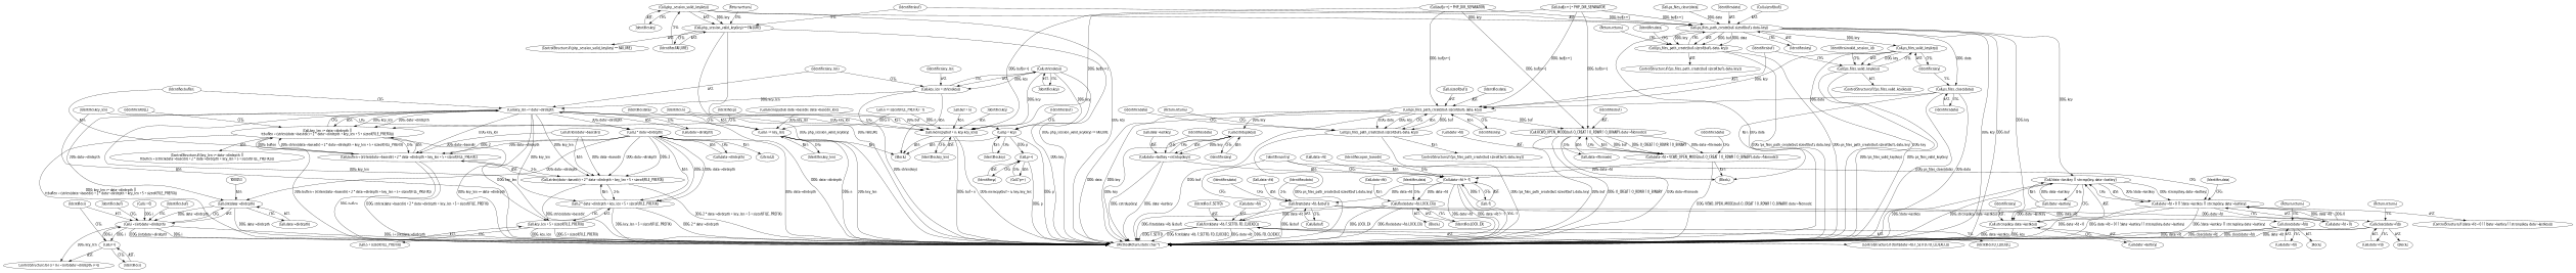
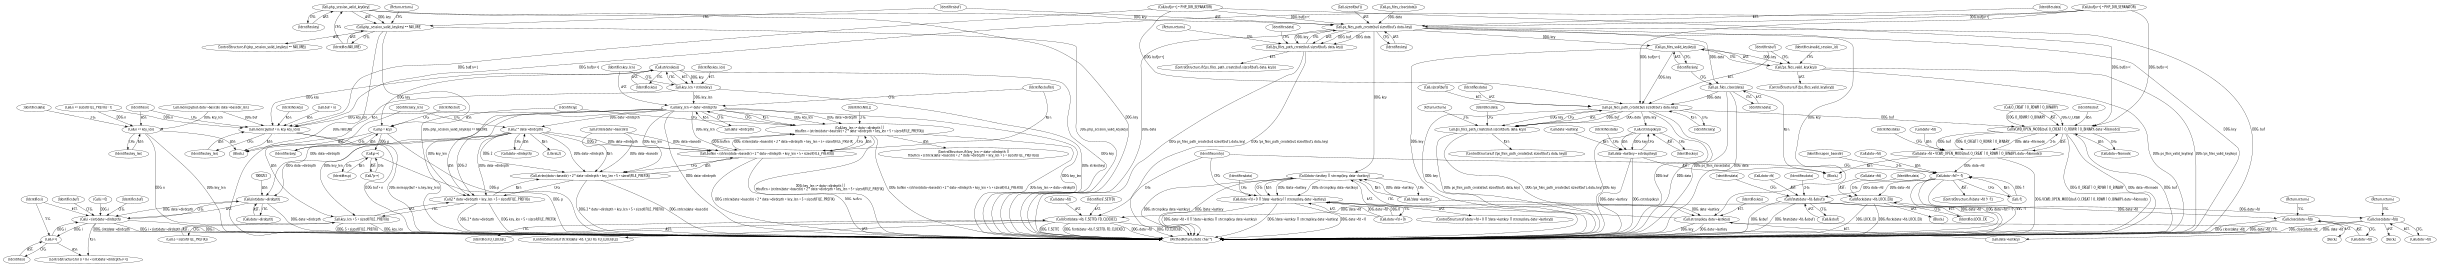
  digraph {
    fontname="Fira Sans"
    node [fontname="Fira Sans"]
    edge [fontname="Fira Sans"]
    n1 [label="(Call,strlen(key))"]
    n2 [label="(Call,key_len = strlen(key))"]
    n3 [label="(Call,memcpy(buf + n, key, key_len))"]
    n4 [label="(Call,p = key)"]
    n5 [label="(Identifier,key)"]
    n6 [label="(MethodReturn,static char *)"]
    n7 [label="(Call,key_len <= data->dirdepth)"]
    n8 [label="(Block,)"]
    n9 [label="(Identifier,key_len)"]
    n10 [label="(Call,p++)"]
    n11 [label="(Identifier,key)"]
    n12 [label="(Call,key_len <= data->dirdepth ||\n\t\tbuflen < (strlen(data->basedir) + 2 * data->dirdepth + key_len + 5 + sizeof(FILE_PREFIX)))"]
    n13 [label="(Call,buflen < (strlen(data->basedir) + 2 * data->dirdepth + key_len + 5 + sizeof(FILE_PREFIX)))"]
    n14 [label="(Call,strlen(data->basedir) + 2 * data->dirdepth + key_len + 5 + sizeof(FILE_PREFIX))"]
    n15 [label="(Call,2 * data->dirdepth)"]
    n16 [label="(Call,2 * data->dirdepth + key_len + 5 + sizeof(FILE_PREFIX))"]
    n17 [label="(Call,(int)data->dirdepth)"]
    n18 [label="(Call,key_len + 5 + sizeof(FILE_PREFIX))"]
    n19 [label="(Call,data->dirdepth)"]
    n20 [label="(ControlStructure,if (key_len <= data->dirdepth ||\n\t\tbuflen < (strlen(data->basedir) + 2 * data->dirdepth + key_len + 5 + sizeof(FILE_PREFIX))))"]
    n21 [label="(Call,data->dirdepth)"]
    n22 [label="(Literal,2)"]
    n23 [label="(Call,i < (int)data->dirdepth)"]
    n24 [label="(Call,data->dirdepth)"]
    n25 [label="(Call,5 + sizeof(FILE_PREFIX))"]
    n26 [label="(Call,i++)"]
    n27 [label="(ControlStructure,for (i = 0; i < (int)data->dirdepth; i++))"]
    n28 [label="(Identifier,i)"]
    n29 [label="(Call,n += key_len)"]
    n30 [label="(Identifier,key_len)"]
    n31 [label="(Call,php_session_valid_key(key))"]
    n32 [label="(Call,php_session_valid_key(key) == FAILURE)"]
    n33 [label="(Call,ps_files_path_create(buf, sizeof(buf), data, key))"]
    n34 [label="(Identifier,key)"]
    n35 [label="(Identifier,FAILURE)"]
    n36 [label="(ControlStructure,if (php_session_valid_key(key) == FAILURE))"]
    n37 [label="(Call,!ps_files_path_create(buf, sizeof(buf), data, key))"]
    n38 [label="(Call,!data->lastkey || strcmp(key, data->lastkey))"]
    n39 [label="(Call,strcmp(key, data->lastkey))"]
    n40 [label="(Call,ps_files_close(data))"]
    n41 [label="(Call,ps_files_valid_key(key))"]
    n42 [label="(Identifier,key)"]
    n43 [label="(ControlStructure,if (!ps_files_path_create(buf, sizeof(buf), data, key)))"]
    n44 [label="(Call,data->fd < 0 || !data->lastkey || strcmp(key, data->lastkey))"]
    n45 [label="(Call,!data->lastkey)"]
    n46 [label="(Call,data->lastkey)"]
    n47 [label="(Call,ps_files_path_create(buf, sizeof(buf), data, key))"]
    n48 [label="(Block,)"]
    n49 [label="(Identifier,data)"]
    n50 [label="(Call,!ps_files_valid_key(key))"]
    n51 [label="(Identifier,key)"]
    n52 [label="(ControlStructure,if (data->fd < 0 || !data->lastkey || strcmp(key, data->lastkey)))"]
    n53 [label="(Call,data->fd < 0)"]
    n54 [label="(Call,!ps_files_path_create(buf, sizeof(buf), data, key))"]
    n55 [label="(Call,estrdup(key))"]
    n56 [label="(Call,VCWD_OPEN_MODE(buf, O_CREAT | O_RDWR | O_BINARY, data->filemode))"]
    n57 [label="(Identifier,key)"]
    n58 [label="(ControlStructure,if (!ps_files_path_create(buf, sizeof(buf), data, key)))"]
    n59 [label="(Call,data->lastkey = estrdup(key))"]
    n60 [label="(Identifier,key)"]
    n61 [label="(Call,data->fd = VCWD_OPEN_MODE(buf, O_CREAT | O_RDWR | O_BINARY, data->filemode))"]
    n62 [label="(Call,data->filemode)"]
    n63 [label="(Call,data->fd != -1)"]
    n64 [label="(Call,fstat(data->fd, &sbuf))"]
    n65 [label="(Call,flock(data->fd, LOCK_EX))"]
+   n66 [label="(ControlStructure,if (data->fd != -1))"]
    n67 [label="(Call,-1)"]
    n68 [label="(Call,close(data->fd))"]
    n69 [label="(Call,close(data->fd))"]
    n70 [label="(Call,&sbuf)"]
    n71 [label="(Call,fcntl(data->fd, F_SETFD, FD_CLOEXEC))"]
    n72 [label="(Identifier,LOCK_EX)"]
    n73 [label="(Block,)"]
    n74 [label="(Call,data->fd)"]
    n75 [label="(Block,)"]
    n76 [label="(Block,)"]
    n77 [label="(Call,data->fd)"]
    n78 [label="(Identifier,FD_CLOEXEC)"]
    n79 [label="(ControlStructure,if (fcntl(data->fd, F_SETFD, FD_CLOEXEC)))"]
    n80 [label="(ControlStructure,if (!ps_files_valid_key(key)))"]
    n81 [label="(Identifier,p)"]
    n82 [label="(Call,*p++)"]
    n83 [label="(Identifier,key)"]
    n84 [label="(Identifier,buflen)"]
    n85 [label="(Identifier,invalid_session_id)"]
    n86 [label="(Return,return;)"]
    n87 [label="(Call,data->lastkey)"]
    n88 [label="(Identifier,buf)"]
    n89 [label="(Identifier,key_len)"]
    n90 [label="(Call,buf + n)"]
+   n91 [label="(Call,O_CREAT | O_RDWR | O_BINARY)"]
    n92 [label="(Identifier,data)"]
    n93 [label="(Call,sizeof(buf))"]
    n94 [label="(Identifier,buf)"]
    n95 [label="(Identifier,data)"]
    n96 [label="(Identifier,n)"]
    n97 [label="(Identifier,data)"]
    n98 [label="(Identifier,data)"]
    n99 [label="(Identifier,data)"]
    n100 [label="(Call,buf[n++] = PHP_DIR_SEPARATOR)"]
    n101 [label="(Return,return;)"]
    n102 [label="(Identifier,i)"]
    n103 [label="(Identifier,entry)"]
    n104 [label="(Call,buf[n++] = PHP_DIR_SEPARATOR)"]
    n105 [label="(Call,data->fd)"]
    n106 [label="(Call,strlen(data->basedir))"]
    n107 [label="(Call,data->fd)"]
    n108 [label="(Call,sizeof(buf))"]
    n109 [label="(Identifier,buf)"]
    n110 [label="(Identifier,open_basedir)"]
    n111 [label="(Identifier,data)"]
    n112 [label="(Identifier,buf)"]
    n113 [label="(Identifier,buf)"]
    n114 [label="(Call,data->fd)"]
    n115 [label="(Call,memcpy(buf, data->basedir, data->basedir_len))"]
    n116 [label="(Identifier,data)"]
    n117 [label="(Identifier,data)"]
    n118 [label="(Return,return;)"]
    n119 [label="(Identifier,NULL)"]
    n120 [label="(Identifier,p)"]
    n121 [label="(Identifier,key)"]
    n122 [label="(Identifier,data)"]
    n123 [label="(Return,return;)"]
    n124 [label="(Call,data->fd)"]
    n125 [label="(Identifier,F_SETFD)"]
    n126 [label="(Call,data->fd)"]
    n127 [label="(Identifier,key_len)"]
    n128 [label="(Identifier,buf)"]
    n129 [label="(Call,n += sizeof(FILE_PREFIX) - 1)"]
    n130 [label="(Return,return;)"]
    n131 [label="(Call,ps_files_close(data))"]
    n132 [label="(Call,i = 0)"]
    n133 [label="(Identifier,data)"]
    n134 [label="(Identifier,key_len)"]
    n135 [label="(Identifier,data)"]
    1000253
    n1 -> n2 [label="AST: "]
    n1 -> n2 [label="DDG: key"]
    n1 -> n3 [label="DDG: key"]
    n1 -> n4 [label="DDG: key"]
    n1 -> n5 [label="CFG: "]
    n1 -> n6 [label="DDG: key"]
    n2 -> n1 [label="CFG: "]
    n2 -> n6 [label="DDG: strlen(key)"]
    n2 -> n7 [label="DDG: key_len"]
    n2 -> n8 [label="AST: "]
    n3 -> n6 [label="DDG: buf + n"]
    n3 -> n6 [label="DDG: memcpy(buf + n, key, key_len)"]
    n3 -> n8 [label="AST: "]
    n3 -> n9 [label="CFG: "]
    n4 -> n6 [label="DDG: p"]
    n4 -> n8 [label="AST: "]
    n4 -> n10 [label="DDG: p"]
    n4 -> n11 [label="CFG: "]
    n5 -> n1 [label="AST: "]
    n7 -> n3 [label="DDG: key_len"]
    n7 -> n6 [label="DDG: data->dirdepth"]
    n7 -> n6 [label="DDG: key_len"]
    n7 -> n12 [label="AST: "]
    n7 -> n12 [label="DDG: key_len"]
    n7 -> n12 [label="DDG: data->dirdepth"]
    n7 -> n13 [label="DDG: key_len"]
    n7 -> n14 [label="DDG: key_len"]
    n7 -> n15 [label="DDG: data->dirdepth"]
    n7 -> n16 [label="DDG: key_len"]
    n7 -> n17 [label="DDG: data->dirdepth"]
    n7 -> n18 [label="DDG: key_len"]
    n7 -> n19 [label="CFG: "]
    n9 -> n3 [label="AST: "]
    n10 -> n6 [label="DDG: p"]
    n10 -> n81 [label="CFG: "]
    n10 -> n82 [label="AST: "]
    n11 -> n4 [label="AST: "]
    n12 -> n6 [label="DDG: key_len <= data->dirdepth"]
    n12 -> n6 [label="DDG: key_len <= data->dirdepth ||\n\t\tbuflen < (strlen(data->basedir) + 2 * data->dirdepth + key_len + 5 + sizeof(FILE_PREFIX))"]
    n12 -> n6 [label="DDG: buflen < (strlen(data->basedir) + 2 * data->dirdepth + key_len + 5 + sizeof(FILE_PREFIX))"]
    n12 -> n7 [label="CFG: "]
    n12 -> n13 [label="CFG: "]
    n12 -> n20 [label="AST: "]
    n13 -> n6 [label="DDG: buflen"]
    n13 -> n6 [label="DDG: strlen(data->basedir) + 2 * data->dirdepth + key_len + 5 + sizeof(FILE_PREFIX)"]
    n13 -> n12 [label="AST: "]
    n13 -> n12 [label="DDG: buflen"]
    n13 -> n12 [label="DDG: strlen(data->basedir) + 2 * data->dirdepth + key_len + 5 + sizeof(FILE_PREFIX)"]
    n13 -> n14 [label="CFG: "]
    n14 -> n6 [label="DDG: 2 * data->dirdepth + key_len + 5 + sizeof(FILE_PREFIX)"]
    n14 -> n6 [label="DDG: strlen(data->basedir)"]
    n14 -> n13 [label="AST: "]
    n14 -> n16 [label="CFG: "]
-   n15 -> n6 [label="DDG: data->dirdepth"]
    n15 -> n13 [label="DDG: 2"]
    n15 -> n13 [label="DDG: data->dirdepth"]
    n15 -> n14 [label="DDG: 2"]
    n15 -> n14 [label="DDG: data->dirdepth"]
    n15 -> n16 [label="AST: "]
    n15 -> n16 [label="DDG: 2"]
    n15 -> n16 [label="DDG: data->dirdepth"]
    n15 -> n17 [label="DDG: data->dirdepth"]
    n15 -> n21 [label="CFG: "]
    n15 -> n22 [label="AST: "]
    n16 -> n6 [label="DDG: 2 * data->dirdepth"]
    n16 -> n6 [label="DDG: key_len + 5 + sizeof(FILE_PREFIX)"]
    n16 -> n14 [label="AST: "]
    n16 -> n18 [label="CFG: "]
    n17 -> n6 [label="DDG: data->dirdepth"]
    n17 -> n23 [label="AST: "]
    n17 -> n23 [label="DDG: data->dirdepth"]
    n17 -> n24 [label="CFG: "]
    n18 -> n6 [label="DDG: key_len"]
    n18 -> n6 [label="DDG: 5 + sizeof(FILE_PREFIX)"]
    n18 -> n16 [label="AST: "]
    n18 -> n25 [label="CFG: "]
    n19 -> n7 [label="AST: "]
    n21 -> n15 [label="AST: "]
    n23 -> n6 [label="DDG: i"]
    n23 -> n6 [label="DDG: (int)data->dirdepth"]
    n23 -> n6 [label="DDG: i < (int)data->dirdepth"]
    n23 -> n17 [label="CFG: "]
    n23 -> n26 [label="DDG: i"]
-   n23 -> n27 [label="DDG: key_len"]
+   n23 -> n27 [label="AST: "]
    n24 -> n17 [label="AST: "]
    n25 -> n18 [label="AST: "]
    n26 -> n23 [label="DDG: i"]
    n26 -> n27 [label="AST: "]
    n26 -> n28 [label="CFG: "]
    n28 -> n26 [label="AST: "]
    n29 -> n6 [label="DDG: n"]
    n29 -> n6 [label="DDG: key_len"]
    n29 -> n8 [label="AST: "]
    n29 -> n30 [label="CFG: "]
    n30 -> n29 [label="AST: "]
    n31 -> n6 [label="DDG: key"]
    n31 -> n32 [label="AST: "]
    n31 -> n32 [label="DDG: key"]
    n31 -> n33 [label="DDG: key"]
    n31 -> n34 [label="CFG: "]
    n32 -> n6 [label="DDG: FAILURE"]
    n32 -> n6 [label="DDG: php_session_valid_key(key) == FAILURE"]
    n32 -> n6 [label="DDG: php_session_valid_key(key)"]
    n32 -> n35 [label="CFG: "]
    n32 -> n36 [label="AST: "]
    n33 -> n6 [label="DDG: buf"]
    n33 -> n6 [label="DDG: data"]
    n33 -> n6 [label="DDG: key"]
    n33 -> n37 [label="AST: "]
    n33 -> n37 [label="DDG: buf"]
    n33 -> n37 [label="DDG: data"]
    n33 -> n37 [label="DDG: key"]
    n33 -> n38 [label="DDG: key"]
    n33 -> n39 [label="DDG: key"]
    n33 -> n40 [label="DDG: data"]
    n33 -> n41 [label="DDG: key"]
    n33 -> n42 [label="CFG: "]
    n34 -> n31 [label="AST: "]
    n35 -> n31 [label="CFG: "]
    n35 -> n32 [label="AST: "]
    n37 -> n6 [label="DDG: ps_files_path_create(buf, sizeof(buf), data, key)"]
    n37 -> n6 [label="DDG: !ps_files_path_create(buf, sizeof(buf), data, key)"]
    n37 -> n33 [label="CFG: "]
    n37 -> n43 [label="AST: "]
    n38 -> n6 [label="DDG: !data->lastkey"]
    n38 -> n6 [label="DDG: strcmp(key, data->lastkey)"]
    n38 -> n39 [label="CFG: "]
    n38 -> n44 [label="AST: "]
    n38 -> n44 [label="DDG: !data->lastkey"]
    n38 -> n44 [label="DDG: strcmp(key, data->lastkey)"]
    n38 -> n45 [label="CFG: "]
    n39 -> n6 [label="DDG: data->lastkey"]
    n39 -> n6 [label="DDG: key"]
    n39 -> n38 [label="AST: "]
    n39 -> n46 [label="CFG: "]
    n40 -> n6 [label="DDG: data"]
    n40 -> n6 [label="DDG: ps_files_close(data)"]
    n40 -> n47 [label="DDG: data"]
    n40 -> n48 [label="AST: "]
    n40 -> n49 [label="CFG: "]
    n41 -> n6 [label="DDG: key"]
    n41 -> n47 [label="DDG: key"]
    n41 -> n50 [label="AST: "]
    n41 -> n50 [label="DDG: key"]
    n41 -> n51 [label="CFG: "]
    n42 -> n33 [label="AST: "]
    n44 -> n6 [label="DDG: !data->lastkey || strcmp(key, data->lastkey)"]
    n44 -> n6 [label="DDG: data->fd < 0"]
    n44 -> n6 [label="DDG: data->fd < 0 || !data->lastkey || strcmp(key, data->lastkey)"]
    n44 -> n38 [label="CFG: "]
    n44 -> n52 [label="AST: "]
    n44 -> n53 [label="CFG: "]
    n45 -> n38 [label="AST: "]
    n45 -> n38 [label="DDG: data->lastkey"]
    n45 -> n39 [label="DDG: data->lastkey"]
    n46 -> n39 [label="AST: "]
    n47 -> n6 [label="DDG: buf"]
    n47 -> n6 [label="DDG: data"]
    n47 -> n6 [label="DDG: key"]
    n47 -> n54 [label="AST: "]
    n47 -> n54 [label="DDG: buf"]
    n47 -> n54 [label="DDG: data"]
    n47 -> n54 [label="DDG: key"]
    n47 -> n55 [label="DDG: key"]
    n47 -> n56 [label="DDG: buf"]
    n47 -> n57 [label="CFG: "]
    n49 -> n40 [label="AST: "]
    n50 -> n6 [label="DDG: !ps_files_valid_key(key)"]
    n50 -> n6 [label="DDG: ps_files_valid_key(key)"]
    n50 -> n41 [label="CFG: "]
    n50 -> n80 [label="AST: "]
    n51 -> n40 [label="CFG: "]
    n51 -> n41 [label="AST: "]
    n53 -> n44 [label="AST: "]
    n53 -> n44 [label="DDG: data->fd"]
    n53 -> n44 [label="DDG: 0"]
    n54 -> n6 [label="DDG: ps_files_path_create(buf, sizeof(buf), data, key)"]
    n54 -> n6 [label="DDG: !ps_files_path_create(buf, sizeof(buf), data, key)"]
    n54 -> n47 [label="CFG: "]
    n54 -> n58 [label="AST: "]
    n55 -> n6 [label="DDG: key"]
    n55 -> n59 [label="AST: "]
    n55 -> n59 [label="DDG: key"]
    n55 -> n60 [label="CFG: "]
    n56 -> n6 [label="DDG: buf"]
    n56 -> n6 [label="DDG: O_CREAT | O_RDWR | O_BINARY"]
    n56 -> n6 [label="DDG: data->filemode"]
    n56 -> n61 [label="AST: "]
    n56 -> n61 [label="DDG: buf"]
    n56 -> n61 [label="DDG: O_CREAT | O_RDWR | O_BINARY"]
    n56 -> n61 [label="DDG: data->filemode"]
    n56 -> n62 [label="CFG: "]
    n57 -> n47 [label="AST: "]
    n59 -> n6 [label="DDG: data->lastkey"]
    n59 -> n6 [label="DDG: estrdup(key)"]
    n59 -> n48 [label="AST: "]
    n59 -> n55 [label="CFG: "]
    n60 -> n55 [label="AST: "]
    n61 -> n6 [label="DDG: VCWD_OPEN_MODE(buf, O_CREAT | O_RDWR | O_BINARY, data->filemode)"]
    n61 -> n48 [label="AST: "]
    n61 -> n56 [label="CFG: "]
    n61 -> n63 [label="DDG: data->fd"]
    n62 -> n56 [label="AST: "]
    n63 -> n6 [label="DDG: data->fd"]
    n63 -> n6 [label="DDG: data->fd != -1"]
    n63 -> n6 [label="DDG: -1"]
    n63 -> n64 [label="DDG: data->fd"]
    n63 -> n65 [label="DDG: data->fd"]
+   n63 -> n66 [label="AST: "]
    n63 -> n67 [label="CFG: "]
    n64 -> n6 [label="DDG: &sbuf"]
    n64 -> n6 [label="DDG: fstat(data->fd, &sbuf)"]
    n64 -> n68 [label="DDG: data->fd"]
    n64 -> n69 [label="DDG: data->fd"]
    n64 -> n70 [label="CFG: "]
    n65 -> n6 [label="DDG: LOCK_EX"]
    n65 -> n6 [label="DDG: flock(data->fd, LOCK_EX)"]
    n65 -> n71 [label="DDG: data->fd"]
    n65 -> n72 [label="CFG: "]
    n65 -> n73 [label="AST: "]
    n67 -> n63 [label="AST: "]
    n67 -> n63 [label="DDG: 1"]
    n68 -> n6 [label="DDG: close(data->fd)"]
    n68 -> n6 [label="DDG: data->fd"]
    n68 -> n74 [label="CFG: "]
    n68 -> n75 [label="AST: "]
    n69 -> n6 [label="DDG: close(data->fd)"]
    n69 -> n6 [label="DDG: data->fd"]
    n69 -> n76 [label="AST: "]
    n69 -> n77 [label="CFG: "]
    n70 -> n64 [label="AST: "]
    n71 -> n6 [label="DDG: data->fd"]
    n71 -> n6 [label="DDG: FD_CLOEXEC"]
    n71 -> n6 [label="DDG: F_SETFD"]
    n71 -> n6 [label="DDG: fcntl(data->fd, F_SETFD, FD_CLOEXEC)"]
    n71 -> n78 [label="CFG: "]
    n71 -> n79 [label="AST: "]
    n72 -> n65 [label="AST: "]
    n74 -> n68 [label="AST: "]
    n77 -> n69 [label="AST: "]
    n78 -> n71 [label="AST: "]
    n81 -> n10 [label="AST: "]
    n82 -> n10 [label="CFG: "]
    n83 -> n3 [label="AST: "]
    n84 -> n7 [label="CFG: "]
    n84 -> n13 [label="AST: "]
    n85 -> n50 [label="CFG: "]
    n86 -> n68 [label="CFG: "]
    n87 -> n59 [label="AST: "]
    n88 -> n23 [label="CFG: "]
    n89 -> n2 [label="AST: "]
    n90 -> n3 [label="AST: "]
+   n91 -> n56 [label="AST: "]
+   n91 -> n56 [label="DDG: O_CREAT"]
+   n91 -> n56 [label="DDG: O_RDWR | O_BINARY"]
    n92 -> n33 [label="AST: "]
    n93 -> n33 [label="AST: "]
    n94 -> n56 [label="AST: "]
    n95 -> n54 [label="CFG: "]
    n96 -> n3 [label="CFG: "]
    n96 -> n29 [label="AST: "]
    n97 -> n44 [label="CFG: "]
    n98 -> n65 [label="CFG: "]
    n99 -> n37 [label="CFG: "]
    n100 -> n3 [label="DDG: buf[n++]"]
    n100 -> n33 [label="DDG: buf[n++]"]
    n100 -> n47 [label="DDG: buf[n++]"]
    n100 -> n56 [label="DDG: buf[n++]"]
    n101 -> n54 [label="CFG: "]
    n102 -> n23 [label="AST: "]
    n102 -> n26 [label="CFG: "]
    n103 -> n44 [label="CFG: "]
    n103 -> n63 [label="CFG: "]
    n103 -> n71 [label="CFG: "]
    n104 -> n3 [label="DDG: buf[n++]"]
    n104 -> n33 [label="DDG: buf[n++]"]
    n104 -> n47 [label="DDG: buf[n++]"]
    n104 -> n56 [label="DDG: buf[n++]"]
    n105 -> n61 [label="AST: "]
    n106 -> n13 [label="DDG: data->basedir"]
    n106 -> n14 [label="AST: "]
    n106 -> n14 [label="DDG: data->basedir"]
    n107 -> n64 [label="AST: "]
    n108 -> n47 [label="AST: "]
    n109 -> n47 [label="AST: "]
    n109 -> n50 [label="CFG: "]
    n110 -> n63 [label="CFG: "]
    n111 -> n29 [label="CFG: "]
    n112 -> n23 [label="CFG: "]
    n113 -> n4 [label="CFG: "]
    n114 -> n65 [label="AST: "]
    n115 -> n3 [label="DDG: buf"]
    n115 -> n29 [label="DDG: key_len"]
    n116 -> n59 [label="CFG: "]
    n117 -> n61 [label="CFG: "]
    n118 -> n37 [label="CFG: "]
    n119 -> n12 [label="CFG: "]
    n120 -> n4 [label="AST: "]
    n120 -> n12 [label="CFG: "]
    n121 -> n39 [label="AST: "]
    n122 -> n64 [label="CFG: "]
    n123 -> n32 [label="CFG: "]
    n124 -> n63 [label="AST: "]
    n125 -> n71 [label="AST: "]
    n126 -> n71 [label="AST: "]
    n127 -> n15 [label="CFG: "]
    n127 -> n18 [label="AST: "]
    n128 -> n32 [label="CFG: "]
    n128 -> n33 [label="AST: "]
    n129 -> n3 [label="DDG: n"]
    n129 -> n29 [label="DDG: n"]
    n130 -> n69 [label="CFG: "]
    n131 -> n33 [label="DDG: data"]
    n132 -> n23 [label="DDG: i"]
    n133 -> n47 [label="AST: "]
    n134 -> n2 [label="CFG: "]
    n134 -> n7 [label="AST: "]
    n135 -> n64 [label="CFG: "]
    1000253 -> n17 [label="AST: "]
  }
